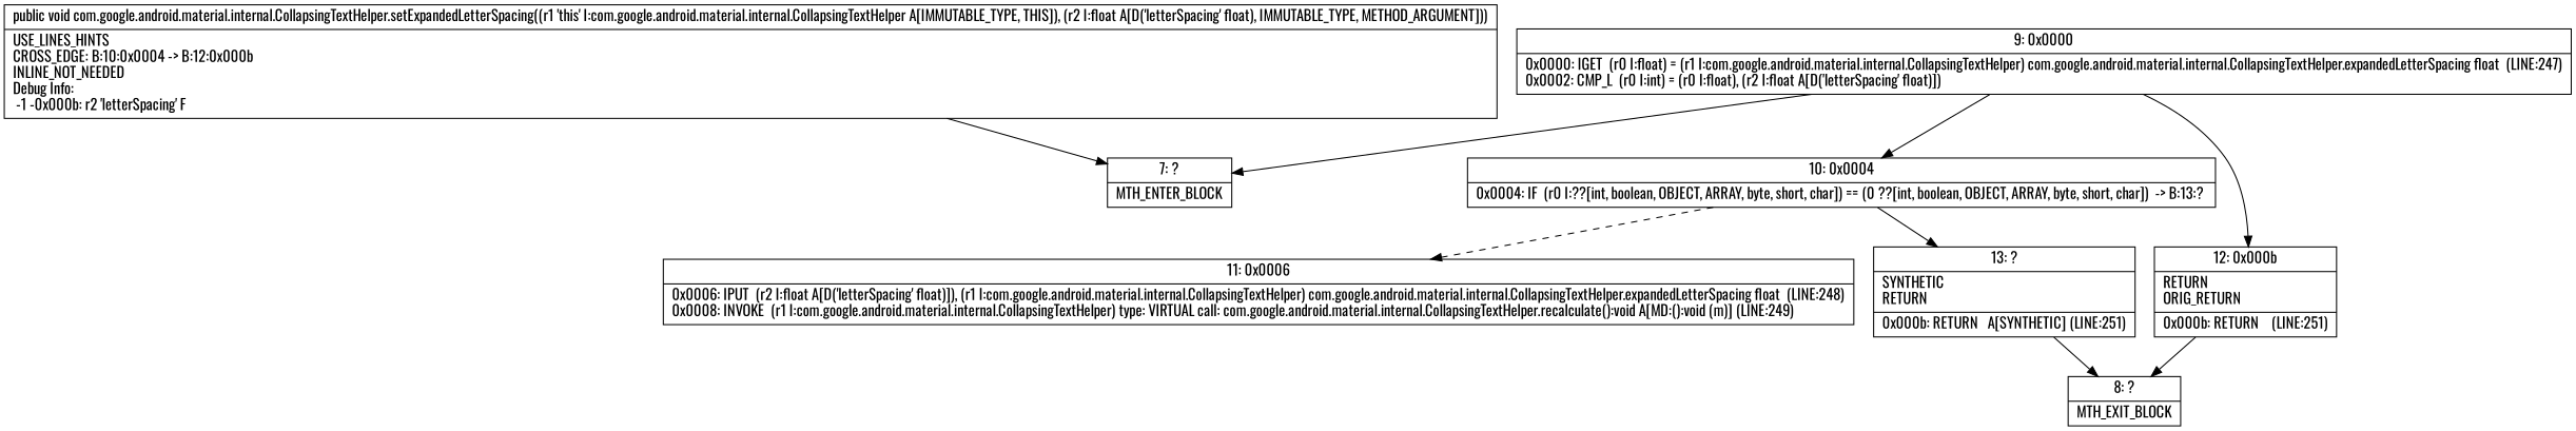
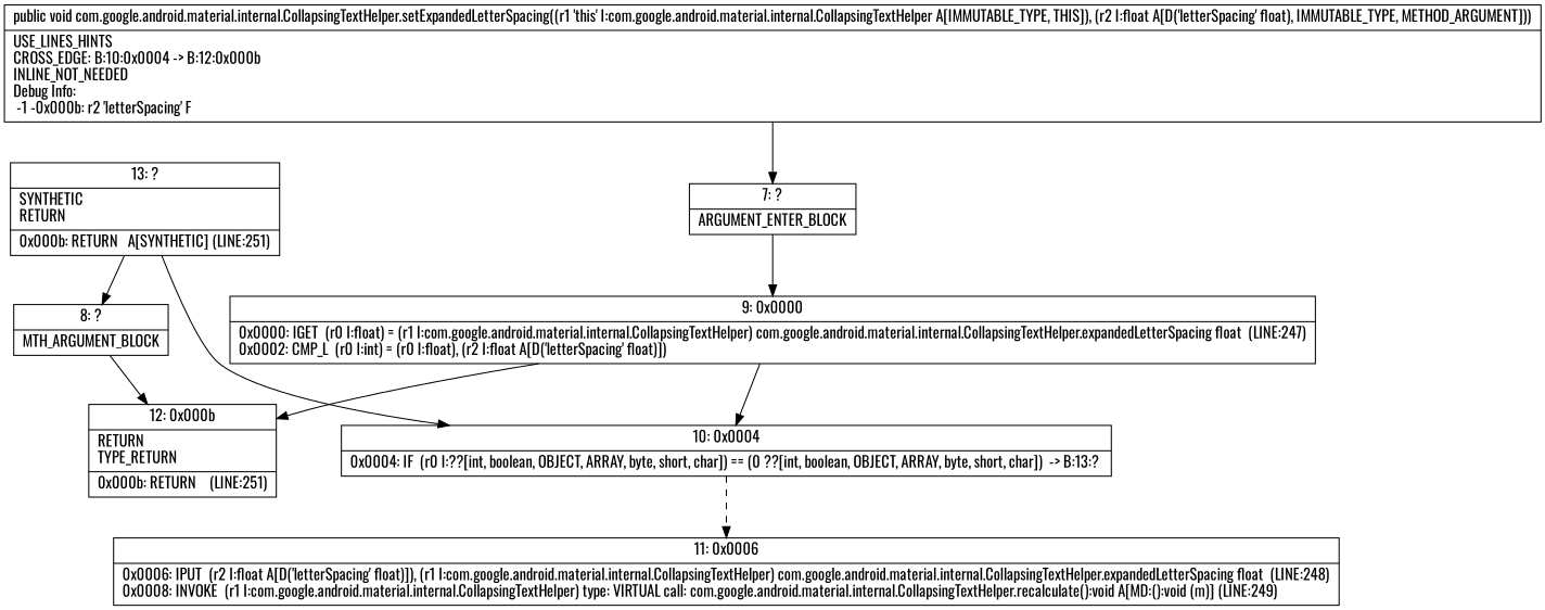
  digraph {
    fontname=Oswald
    node [fontname=Oswald shape=record]
    edge [fontname=Oswald]
-   n1 [label="{7\:\ ?|MTH_ENTER_BLOCK\l}"]
+   n1 [label="{7\:\ ?|ARGUMENT_ENTER_BLOCK\l}"]
    n2 [label="{9\:\ 0x0000|0x0000: IGET  (r0 I:float) = (r1 I:com.google.android.material.internal.CollapsingTextHelper) com.google.android.material.internal.CollapsingTextHelper.expandedLetterSpacing float  (LINE:247)\l0x0002: CMP_L  (r0 I:int) = (r0 I:float), (r2 I:float A[D('letterSpacing' float)]) \l}"]
    n3 [label="{10\:\ 0x0004|0x0004: IF  (r0 I:??[int, boolean, OBJECT, ARRAY, byte, short, char]) == (0 ??[int, boolean, OBJECT, ARRAY, byte, short, char])  \-\> B:13:? \l}"]
-   n4 [label="{12\:\ 0x000b|RETURN\lORIG_RETURN\l|0x000b: RETURN    (LINE:251)\l}"]
+   n4 [label="{12\:\ 0x000b|RETURN\lTYPE_RETURN\l|0x000b: RETURN    (LINE:251)\l}"]
    n5 [label="{11\:\ 0x0006|0x0006: IPUT  (r2 I:float A[D('letterSpacing' float)]), (r1 I:com.google.android.material.internal.CollapsingTextHelper) com.google.android.material.internal.CollapsingTextHelper.expandedLetterSpacing float  (LINE:248)\l0x0008: INVOKE  (r1 I:com.google.android.material.internal.CollapsingTextHelper) type: VIRTUAL call: com.google.android.material.internal.CollapsingTextHelper.recalculate():void A[MD:():void (m)] (LINE:249)\l}"]
    n6 [label="{13\:\ ?|SYNTHETIC\lRETURN\l|0x000b: RETURN   A[SYNTHETIC] (LINE:251)\l}"]
-   n7 [label="{8\:\ ?|MTH_EXIT_BLOCK\l}"]
+   n7 [label="{8\:\ ?|MTH_ARGUMENT_BLOCK\l}"]
    n8 [label="{public void com.google.android.material.internal.CollapsingTextHelper.setExpandedLetterSpacing((r1 'this' I:com.google.android.material.internal.CollapsingTextHelper A[IMMUTABLE_TYPE, THIS]), (r2 I:float A[D('letterSpacing' float), IMMUTABLE_TYPE, METHOD_ARGUMENT]))  | USE_LINES_HINTS\lCROSS_EDGE: B:10:0x0004 \-\> B:12:0x000b\lINLINE_NOT_NEEDED\lDebug Info:\l  \-1 \-0x000b: r2 'letterSpacing' F\l}"]
-   n2 -> n1
+   n1 -> n2
    n2 -> n3
    n2 -> n4
    n3 -> n5 [style=dashed]
-   n3 -> n6
-   n4 -> n7
+   n6 -> n3
+   n7 -> n4
    n6 -> n7
    n8 -> n1
  }
